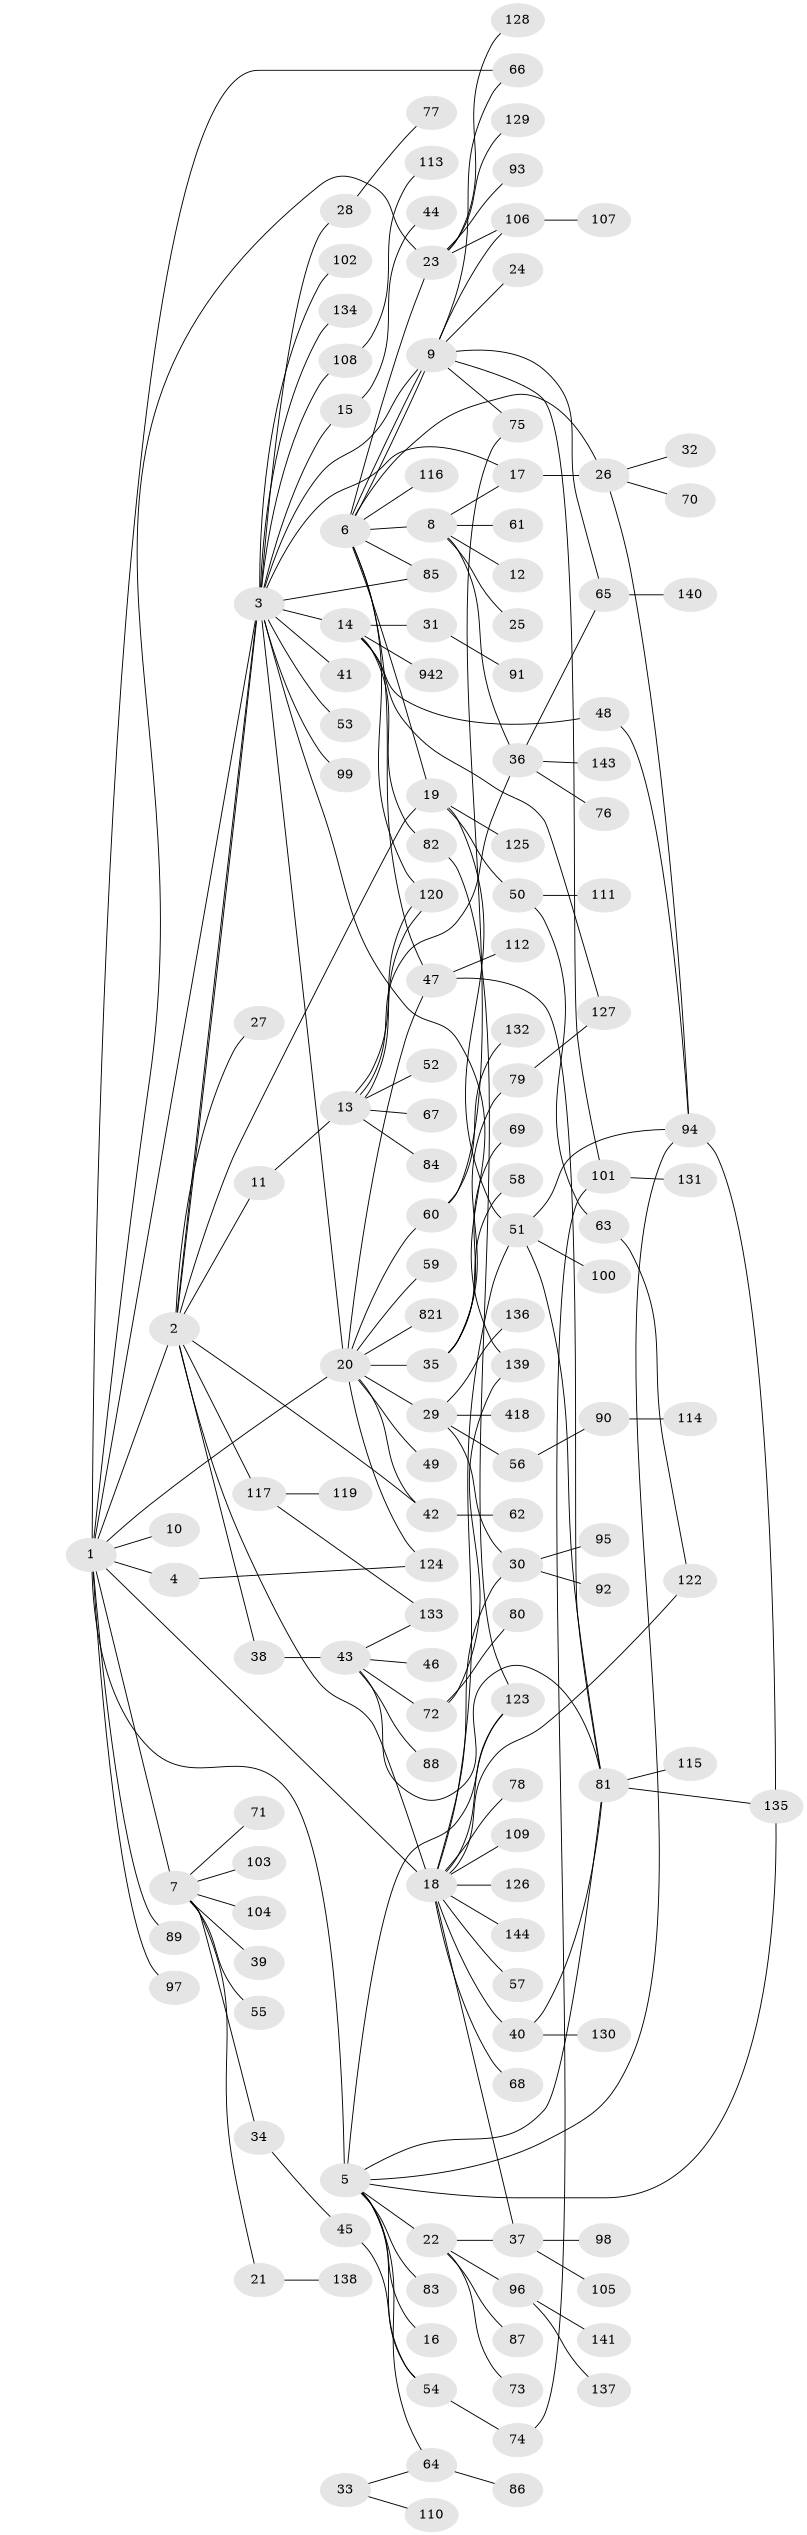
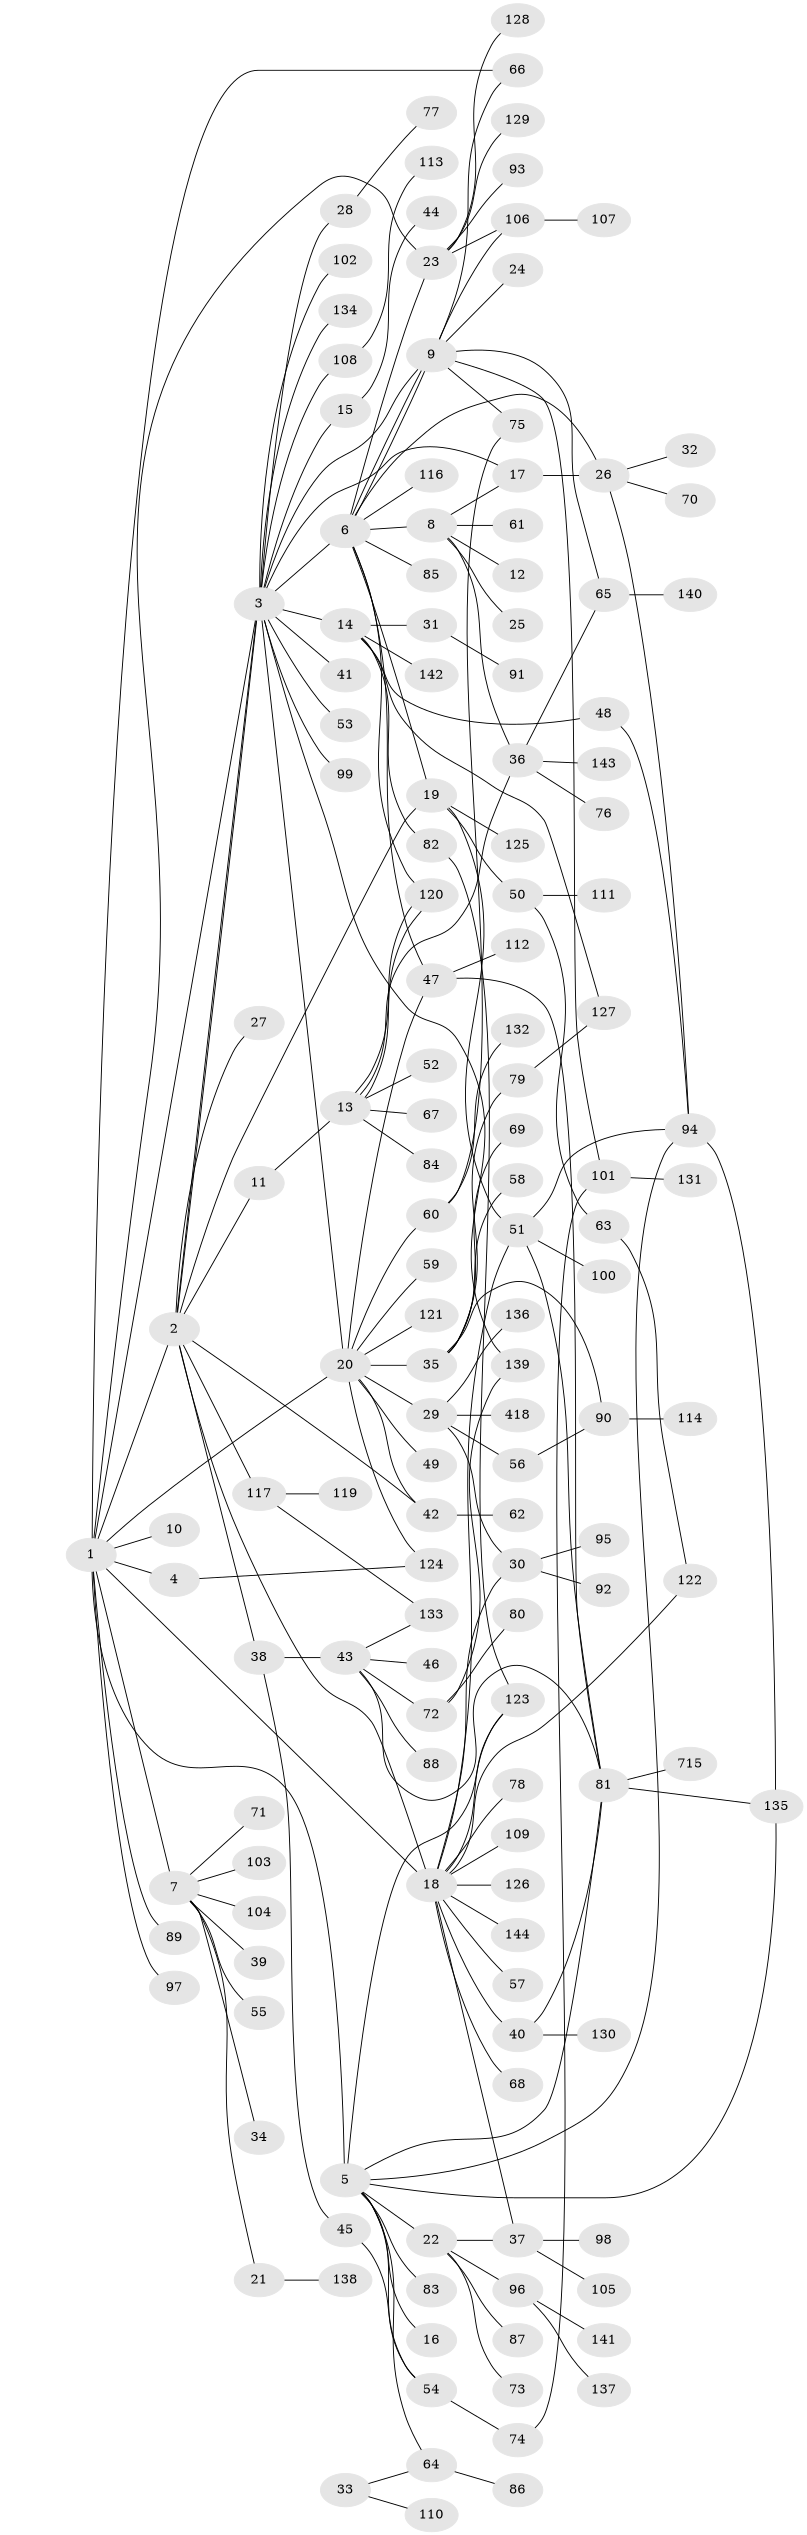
  graph {
    rankdir=LR
    node [color=gray90 style=filled]
    1
    2
    3
    4
    5
    7
    10
    18
    20
    23
    66
    89
    97
    11
    19
    27
    38
    42
    117
    6
    9
    14
    15
    17
    28
    41
    53
    99
    102
    108
    134
    139
    124
    16
    22
    54
    64
    81
    83
    94
    123
    135
    21
    34
    39
    55
    71
    103
    104
    30
    37
    40
    51
    57
    68
    78
    109
    122
    126
    144
    47
    29
    35
    49
    59
    60
-   121 [label=821]
+   121
    106
    93
    128
    129
    13
    50
    125
    43
    45
    62
    133
    119
    8
    26
    85
    116
    120
    24
    65
    75
    101
    31
    48
    82
    127
-   142 [label=942]
+   142
    44
    77
    113
    73
    87
    96
    74
    86
-   115
+   115 [label=715]
    12
    25
    36
    61
    32
    70
    112
    138
    76
    143
    140
    131
    107
    52
    67
    84
    91
    92
    95
    98
    105
    130
    100
    63
    111
    56
    n129 [label=418]
    136
    58
    69
    79
    90
    132
    137
    141
    33
    110
    114
    46
    72
    88
    80
    1 -- 2
    1 -- 3
    1 -- 4
    1 -- 5
    1 -- 7
    1 -- 10
    1 -- 18
    1 -- 20
    1 -- 23
    1 -- 66
    1 -- 89
    1 -- 97
    2 -- 3
    2 -- 3
    2 -- 18
    2 -- 11
    2 -- 19
    2 -- 27
    2 -- 38
    2 -- 42
    2 -- 117
    3 -- 20
-   3 -- 85
+   3 -- 6
    3 -- 9
    3 -- 14
    3 -- 15
    3 -- 17
    3 -- 28
    3 -- 41
    3 -- 53
    3 -- 99
    3 -- 102
    3 -- 108
    3 -- 134
    3 -- 139
    4 -- 124
    5 -- 16
    5 -- 22
    5 -- 54
    5 -- 64
    5 -- 81
    5 -- 83
    5 -- 94
    5 -- 123
    5 -- 135
    7 -- 21
    7 -- 34
    7 -- 39
    7 -- 55
    7 -- 71
    7 -- 103
    7 -- 104
    18 -- 123
    18 -- 30
    18 -- 37
    18 -- 40
    18 -- 51
    18 -- 57
    18 -- 68
    18 -- 78
    18 -- 109
    18 -- 122
    18 -- 126
    18 -- 144
    20 -- 42
    20 -- 124
    20 -- 47
    20 -- 29
    20 -- 35
    20 -- 49
    20 -- 59
    20 -- 60
    20 -- 121
    23 -- 106
    23 -- 93
    23 -- 128
    23 -- 129
    11 -- 13
    19 -- 51
    19 -- 50
    19 -- 125
    38 -- 43
-   34 -- 45
+   38 -- 45
    42 -- 62
    117 -- 133
    117 -- 119
    6 -- 23
    6 -- 19
    6 -- 9
    6 -- 9
    6 -- 47
    6 -- 8
    6 -- 26
    6 -- 85
    6 -- 116
    6 -- 120
    9 -- 66
    9 -- 106
    9 -- 24
    9 -- 65
    9 -- 75
    9 -- 101
    14 -- 31
    14 -- 48
    14 -- 82
    14 -- 127
    14 -- 142
    15 -- 44
    17 -- 26
    28 -- 77
    108 -- 113
    22 -- 37
    22 -- 73
    22 -- 87
    22 -- 96
    54 -- 74
    64 -- 86
    81 -- 135
    81 -- 115
    94 -- 135
    21 -- 138
    30 -- 92
    30 -- 95
    37 -- 98
    37 -- 105
    40 -- 81
    40 -- 130
    51 -- 81
    51 -- 94
    51 -- 100
    47 -- 81
    47 -- 112
    29 -- 30
    29 -- 56
    29 -- n129
    29 -- 136
    35 -- 58
    35 -- 69
    35 -- 79
+   35 -- 90
    60 -- 75
    60 -- 132
    106 -- 107
    13 -- 120
    13 -- 120
    13 -- 36
    13 -- 52
    13 -- 67
    13 -- 84
    50 -- 63
    50 -- 111
    43 -- 81
    43 -- 133
    43 -- 46
    43 -- 72
    43 -- 88
    45 -- 54
    8 -- 17
    8 -- 12
    8 -- 25
    8 -- 36
    8 -- 61
    26 -- 94
    26 -- 32
    26 -- 70
    65 -- 140
    101 -- 131
    31 -- 91
    48 -- 94
    82 -- 123
    96 -- 137
    96 -- 141
    74 -- 101
    36 -- 65
    36 -- 76
    36 -- 143
    63 -- 122
    56 -- 90
    79 -- 127
    90 -- 114
    33 -- 64
    33 -- 110
    72 -- 139
    72 -- 80
  }
